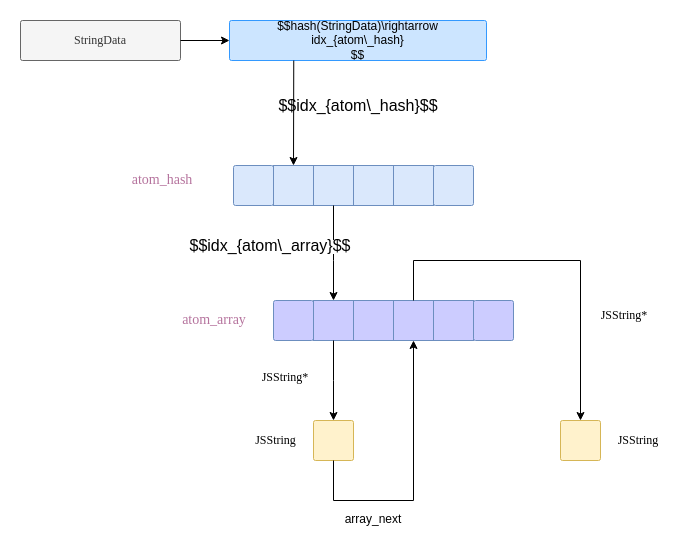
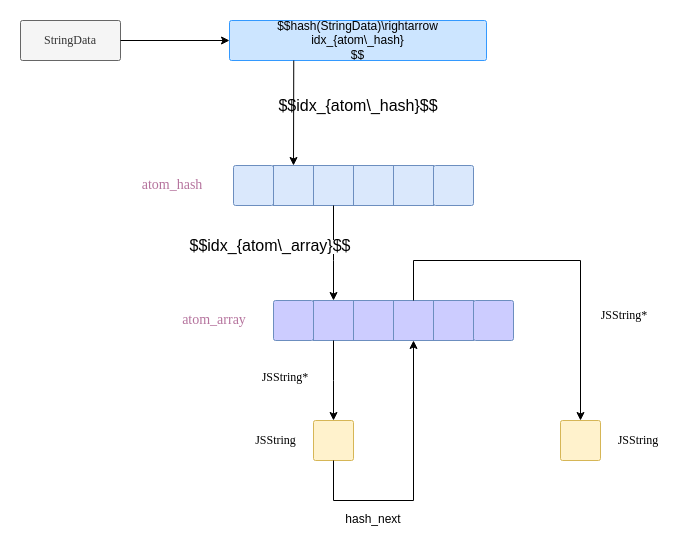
  <mxCell id="0" />
  <mxCell id="1" parent="0" />
  <mxCell id="2" value="" style="rounded=1;whiteSpace=wrap;html=1;fillColor=#CCCCFF;strokeColor=#6c8ebf;arcSize=5;" parent="1" vertex="1"><mxGeometry x="273" y="300" width="40" height="40" as="geometry" /></mxCell>
  <mxCell id="3" value="" style="rounded=0;whiteSpace=wrap;html=1;fillColor=#CCCCFF;strokeColor=#6c8ebf;" parent="1" vertex="1"><mxGeometry x="313" y="300" width="40" height="40" as="geometry" /></mxCell>
  <mxCell id="4" value="" style="rounded=0;whiteSpace=wrap;html=1;fillColor=#CCCCFF;strokeColor=#6c8ebf;" parent="1" vertex="1"><mxGeometry x="353" y="300" width="40" height="40" as="geometry" /></mxCell>
  <mxCell id="5" value="" style="rounded=0;whiteSpace=wrap;html=1;fillColor=#CCCCFF;strokeColor=#6c8ebf;" parent="1" vertex="1"><mxGeometry x="393" y="300" width="40" height="40" as="geometry" /></mxCell>
  <mxCell id="6" value="" style="rounded=0;whiteSpace=wrap;html=1;fillColor=#CCCCFF;strokeColor=#6c8ebf;" parent="1" vertex="1"><mxGeometry x="433" y="300" width="40" height="40" as="geometry" /></mxCell>
  <mxCell id="7" value="" style="rounded=1;whiteSpace=wrap;html=1;fillColor=#CCCCFF;strokeColor=#6c8ebf;arcSize=5;" parent="1" vertex="1"><mxGeometry x="473" y="300" width="40" height="40" as="geometry" /></mxCell>
  <mxCell id="8" value="&lt;font color=&quot;#b5739d&quot; style=&quot;font-size: 14px;&quot;&gt;atom_array&lt;/font&gt;" style="text;html=1;strokeColor=none;fillColor=none;align=center;verticalAlign=middle;whiteSpace=wrap;rounded=0;fontFamily=SF Mono;" parent="1" vertex="1"><mxGeometry x="159" y="305" width="110" height="30" as="geometry" /></mxCell>
  <mxCell id="9" value="" style="rounded=1;whiteSpace=wrap;html=1;fillColor=#dae8fc;strokeColor=#6c8ebf;arcSize=5;" parent="1" vertex="1"><mxGeometry x="233" y="165" width="40" height="40" as="geometry" /></mxCell>
  <mxCell id="10" value="" style="rounded=0;whiteSpace=wrap;html=1;fillColor=#dae8fc;strokeColor=#6c8ebf;" parent="1" vertex="1"><mxGeometry x="273" y="165" width="40" height="40" as="geometry" /></mxCell>
  <mxCell id="11" value="" style="rounded=0;whiteSpace=wrap;html=1;fillColor=#dae8fc;strokeColor=#6c8ebf;" parent="1" vertex="1"><mxGeometry x="313" y="165" width="40" height="40" as="geometry" /></mxCell>
  <mxCell id="12" value="" style="rounded=0;whiteSpace=wrap;html=1;fillColor=#dae8fc;strokeColor=#6c8ebf;" parent="1" vertex="1"><mxGeometry x="353" y="165" width="40" height="40" as="geometry" /></mxCell>
  <mxCell id="13" value="" style="rounded=0;whiteSpace=wrap;html=1;fillColor=#dae8fc;strokeColor=#6c8ebf;" parent="1" vertex="1"><mxGeometry x="393" y="165" width="40" height="40" as="geometry" /></mxCell>
  <mxCell id="14" value="" style="rounded=1;whiteSpace=wrap;html=1;fillColor=#dae8fc;strokeColor=#6c8ebf;arcSize=5;" parent="1" vertex="1"><mxGeometry x="433" y="165" width="40" height="40" as="geometry" /></mxCell>
- <mxCell id="15" value="&lt;font color=&quot;#b5739d&quot; style=&quot;font-size: 14px;&quot;&gt;atom_hash&lt;/font&gt;" style="text;html=1;strokeColor=none;fillColor=none;align=center;verticalAlign=middle;whiteSpace=wrap;rounded=0;fontFamily=SF Mono;" parent="1" vertex="1"><mxGeometry x="117" y="165" width="90" height="30" as="geometry" /></mxCell>
+ <mxCell id="15" value="&lt;font color=&quot;#b5739d&quot; style=&quot;font-size: 14px;&quot;&gt;atom_hash&lt;/font&gt;" style="text;html=1;strokeColor=none;fillColor=none;align=center;verticalAlign=middle;whiteSpace=wrap;rounded=0;fontFamily=SF Mono;" parent="1" vertex="1"><mxGeometry x="127" y="170" width="90" height="30" as="geometry" /></mxCell>
  <mxCell id="16" value="" style="endArrow=classic;html=1;rounded=0;exitX=0.5;exitY=1;exitDx=0;exitDy=0;entryX=0.5;entryY=0;entryDx=0;entryDy=0;" parent="1" source="11" target="3" edge="1"><mxGeometry width="50" height="50" relative="1" as="geometry"><mxPoint x="270" y="20" as="sourcePoint" /><mxPoint x="320" y="-30" as="targetPoint" /><Array as="points"><mxPoint x="333" y="260" /></Array></mxGeometry></mxCell>
  <mxCell id="17" value="" style="endArrow=classic;html=1;rounded=0;exitX=0.5;exitY=1;exitDx=0;exitDy=0;entryX=0.5;entryY=0;entryDx=0;entryDy=0;" parent="1" source="3" target="20" edge="1"><mxGeometry width="50" height="50" relative="1" as="geometry"><mxPoint x="543" y="440" as="sourcePoint" /><mxPoint x="333" y="430" as="targetPoint" /><Array as="points"><mxPoint x="333" y="380" /><mxPoint x="333" y="420" /></Array></mxGeometry></mxCell>
  <mxCell id="18" value="&lt;span style=&quot;background-color: rgb(255, 255, 255);&quot;&gt;&lt;font style=&quot;font-size: 16px;&quot;&gt;$$idx_{atom\_array}$$&lt;/font&gt;&lt;/span&gt;" style="text;html=1;strokeColor=none;fillColor=none;align=center;verticalAlign=middle;whiteSpace=wrap;rounded=0;shadow=0;glass=0;labelBackgroundColor=none;" parent="1" vertex="1"><mxGeometry x="200" y="230" width="140" height="30" as="geometry" /></mxCell>
- <mxCell id="19" value="&lt;span style=&quot;background-color: rgb(255, 255, 255);&quot;&gt;&lt;font style=&quot;font-size: 12px;&quot;&gt;array_next&lt;/font&gt;&lt;/span&gt;" style="text;html=1;strokeColor=none;fillColor=none;align=center;verticalAlign=middle;whiteSpace=wrap;rounded=0;shadow=0;glass=0;labelBackgroundColor=none;" parent="1" vertex="1"><mxGeometry x="303" y="504" width="140" height="30" as="geometry" /></mxCell>
+ <mxCell id="19" value="&lt;span style=&quot;background-color: rgb(255, 255, 255);&quot;&gt;&lt;font style=&quot;font-size: 12px;&quot;&gt;hash_next&lt;/font&gt;&lt;/span&gt;" style="text;html=1;strokeColor=none;fillColor=none;align=center;verticalAlign=middle;whiteSpace=wrap;rounded=0;shadow=0;glass=0;labelBackgroundColor=none;" parent="1" vertex="1"><mxGeometry x="303" y="504" width="140" height="30" as="geometry" /></mxCell>
  <mxCell id="20" value="" style="rounded=1;whiteSpace=wrap;html=1;fillColor=#fff2cc;strokeColor=#d6b656;imageHeight=24;arcSize=5;" parent="1" vertex="1"><mxGeometry x="313" y="420" width="40" height="40" as="geometry" /></mxCell>
  <mxCell id="21" value="" style="rounded=1;whiteSpace=wrap;html=1;fillColor=#fff2cc;strokeColor=#d6b656;arcSize=5;" parent="1" vertex="1"><mxGeometry x="560" y="420" width="40" height="40" as="geometry" /></mxCell>
  <mxCell id="22" value="&lt;font style=&quot;font-size: 12px;&quot;&gt;JSString&lt;/font&gt;" style="text;html=1;strokeColor=none;fillColor=none;align=center;verticalAlign=middle;whiteSpace=wrap;rounded=0;fontFamily=SF Mono;" parent="1" vertex="1"><mxGeometry x="237" y="425" width="77" height="30" as="geometry" /></mxCell>
  <mxCell id="23" value="" style="endArrow=classic;html=1;rounded=0;exitX=0.5;exitY=1;exitDx=0;exitDy=0;entryX=0.5;entryY=1;entryDx=0;entryDy=0;" parent="1" source="20" target="5" edge="1"><mxGeometry width="50" height="50" relative="1" as="geometry"><mxPoint x="460" y="250" as="sourcePoint" /><mxPoint x="510" y="200" as="targetPoint" /><Array as="points"><mxPoint x="333" y="500" /><mxPoint x="413" y="500" /></Array></mxGeometry></mxCell>
  <mxCell id="24" value="&lt;font style=&quot;font-size: 12px;&quot;&gt;JSString&lt;/font&gt;" style="text;html=1;strokeColor=none;fillColor=none;align=center;verticalAlign=middle;whiteSpace=wrap;rounded=0;fontFamily=SF Mono;" parent="1" vertex="1"><mxGeometry x="603" y="425" width="70" height="30" as="geometry" /></mxCell>
  <mxCell id="25" value="" style="endArrow=classic;html=1;rounded=0;fontSize=16;exitX=0.5;exitY=0;exitDx=0;exitDy=0;entryX=0.5;entryY=0;entryDx=0;entryDy=0;" parent="1" source="5" target="21" edge="1"><mxGeometry width="50" height="50" relative="1" as="geometry"><mxPoint x="450" y="310" as="sourcePoint" /><mxPoint x="500" y="260" as="targetPoint" /><Array as="points"><mxPoint x="413" y="260" /><mxPoint x="580" y="260" /></Array></mxGeometry></mxCell>
  <mxCell id="26" value="&lt;font face=&quot;SF Mono&quot; style=&quot;font-size: 12px;&quot;&gt;JSString*&lt;/font&gt;" style="text;html=1;strokeColor=none;fillColor=none;align=center;verticalAlign=middle;whiteSpace=wrap;rounded=0;fontSize=16;" parent="1" vertex="1"><mxGeometry x="240" y="360" width="90" height="30" as="geometry" /></mxCell>
  <mxCell id="27" value="JSString*" style="text;html=1;strokeColor=none;fillColor=none;align=center;verticalAlign=middle;whiteSpace=wrap;rounded=0;fontSize=12;fontFamily=SF Mono;" parent="1" vertex="1"><mxGeometry x="579" y="300" width="90" height="30" as="geometry" /></mxCell>
  <mxCell id="28" value="&lt;span style=&quot;background-color: rgb(255, 255, 255);&quot;&gt;$$idx_{atom\_hash}$$&lt;/span&gt;" style="text;html=1;strokeColor=none;fillColor=none;align=center;verticalAlign=middle;whiteSpace=wrap;rounded=0;fontSize=16;" parent="1" vertex="1"><mxGeometry x="303" y="90" width="110" height="30" as="geometry" /></mxCell>
- <mxCell id="29" value="&lt;font style=&quot;font-size: 12px;&quot;&gt;StringData&lt;/font&gt;" style="rounded=1;whiteSpace=wrap;html=1;fillColor=#f5f5f5;fontColor=#333333;strokeColor=#666666;arcSize=5;fontFamily=SF Mono;" parent="1" vertex="1"><mxGeometry x="20" y="20" width="160" height="40" as="geometry" /></mxCell>
+ <mxCell id="29" value="&lt;font style=&quot;font-size: 12px;&quot;&gt;StringData&lt;/font&gt;" style="rounded=1;whiteSpace=wrap;html=1;fillColor=#f5f5f5;fontColor=#333333;strokeColor=#666666;arcSize=5;fontFamily=SF Mono;" parent="1" vertex="1"><mxGeometry x="20" y="20" width="100" height="40" as="geometry" /></mxCell>
  <mxCell id="30" value="$$hash(StringData)\rightarrow idx_{atom\_hash}&lt;br&gt;$$" style="rounded=1;whiteSpace=wrap;html=1;fillColor=#CCE5FF;strokeColor=#3399FF;arcSize=5;" parent="1" vertex="1"><mxGeometry x="229" y="20" width="257" height="40" as="geometry" /></mxCell>
  <mxCell id="31" value="" style="endArrow=classic;html=1;rounded=0;exitX=1;exitY=0.5;exitDx=0;exitDy=0;entryX=0;entryY=0.5;entryDx=0;entryDy=0;" parent="1" source="29" target="30" edge="1"><mxGeometry width="50" height="50" relative="1" as="geometry"><mxPoint x="460" y="170" as="sourcePoint" /><mxPoint x="510" y="120" as="targetPoint" /></mxGeometry></mxCell>
  <mxCell id="32" value="" style="endArrow=classic;html=1;rounded=0;exitX=0.25;exitY=1;exitDx=0;exitDy=0;entryX=0.5;entryY=0;entryDx=0;entryDy=0;" parent="1" source="30" target="10" edge="1"><mxGeometry width="50" height="50" relative="1" as="geometry"><mxPoint x="460" y="170" as="sourcePoint" /><mxPoint x="510" y="120" as="targetPoint" /></mxGeometry></mxCell>
